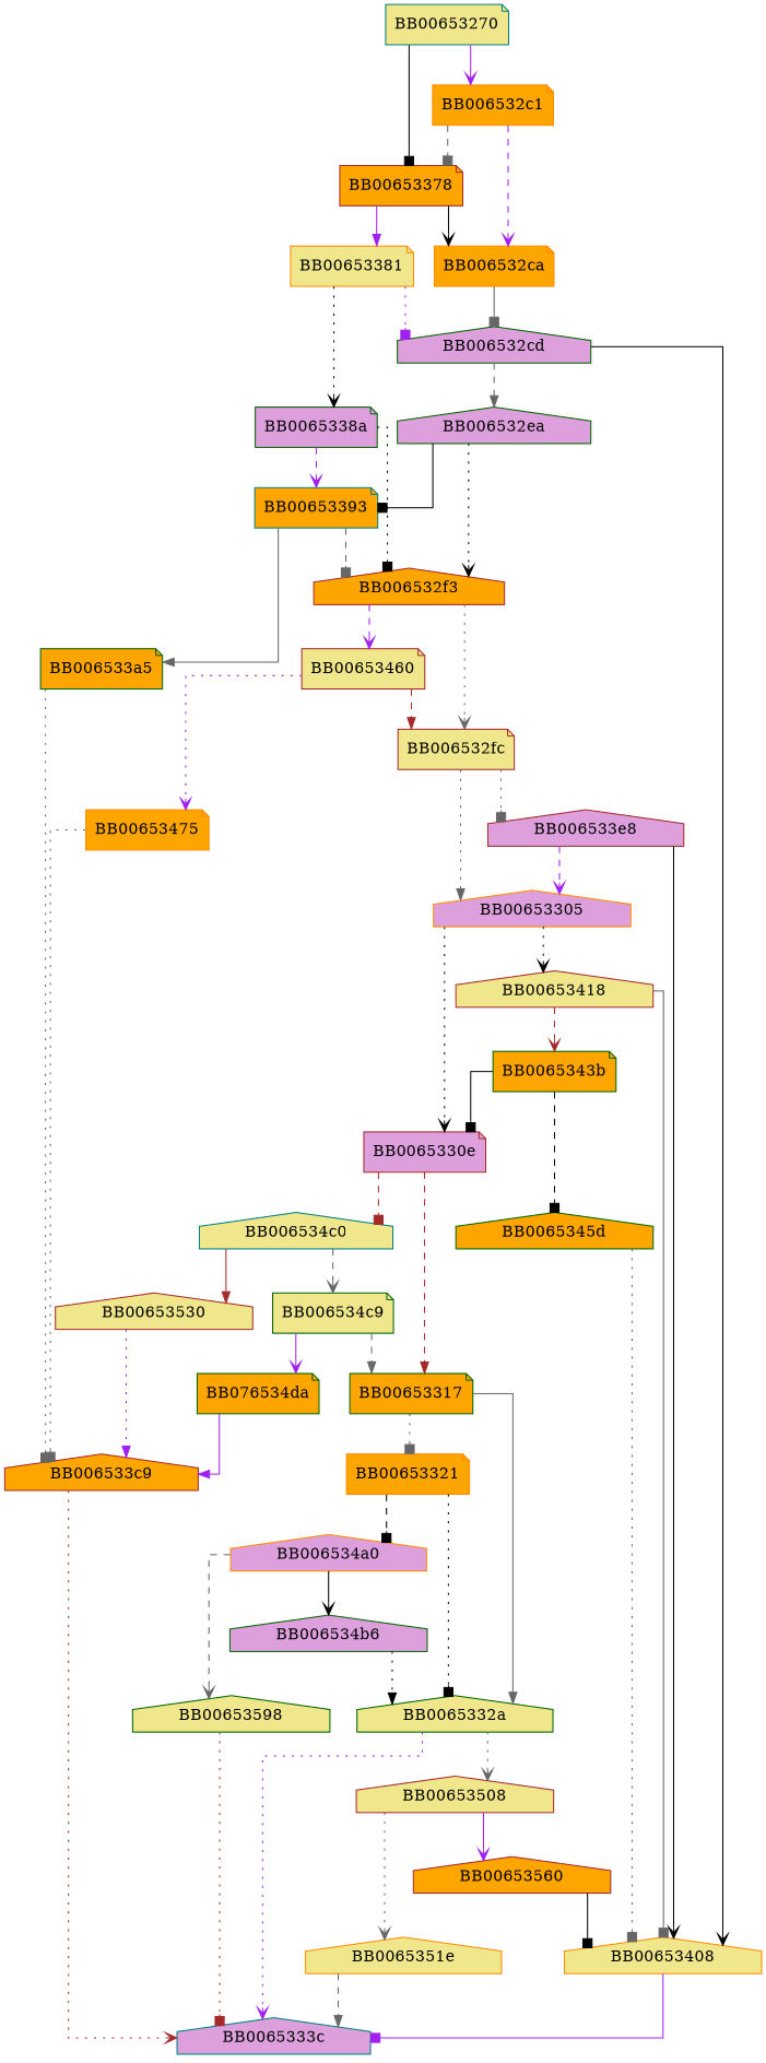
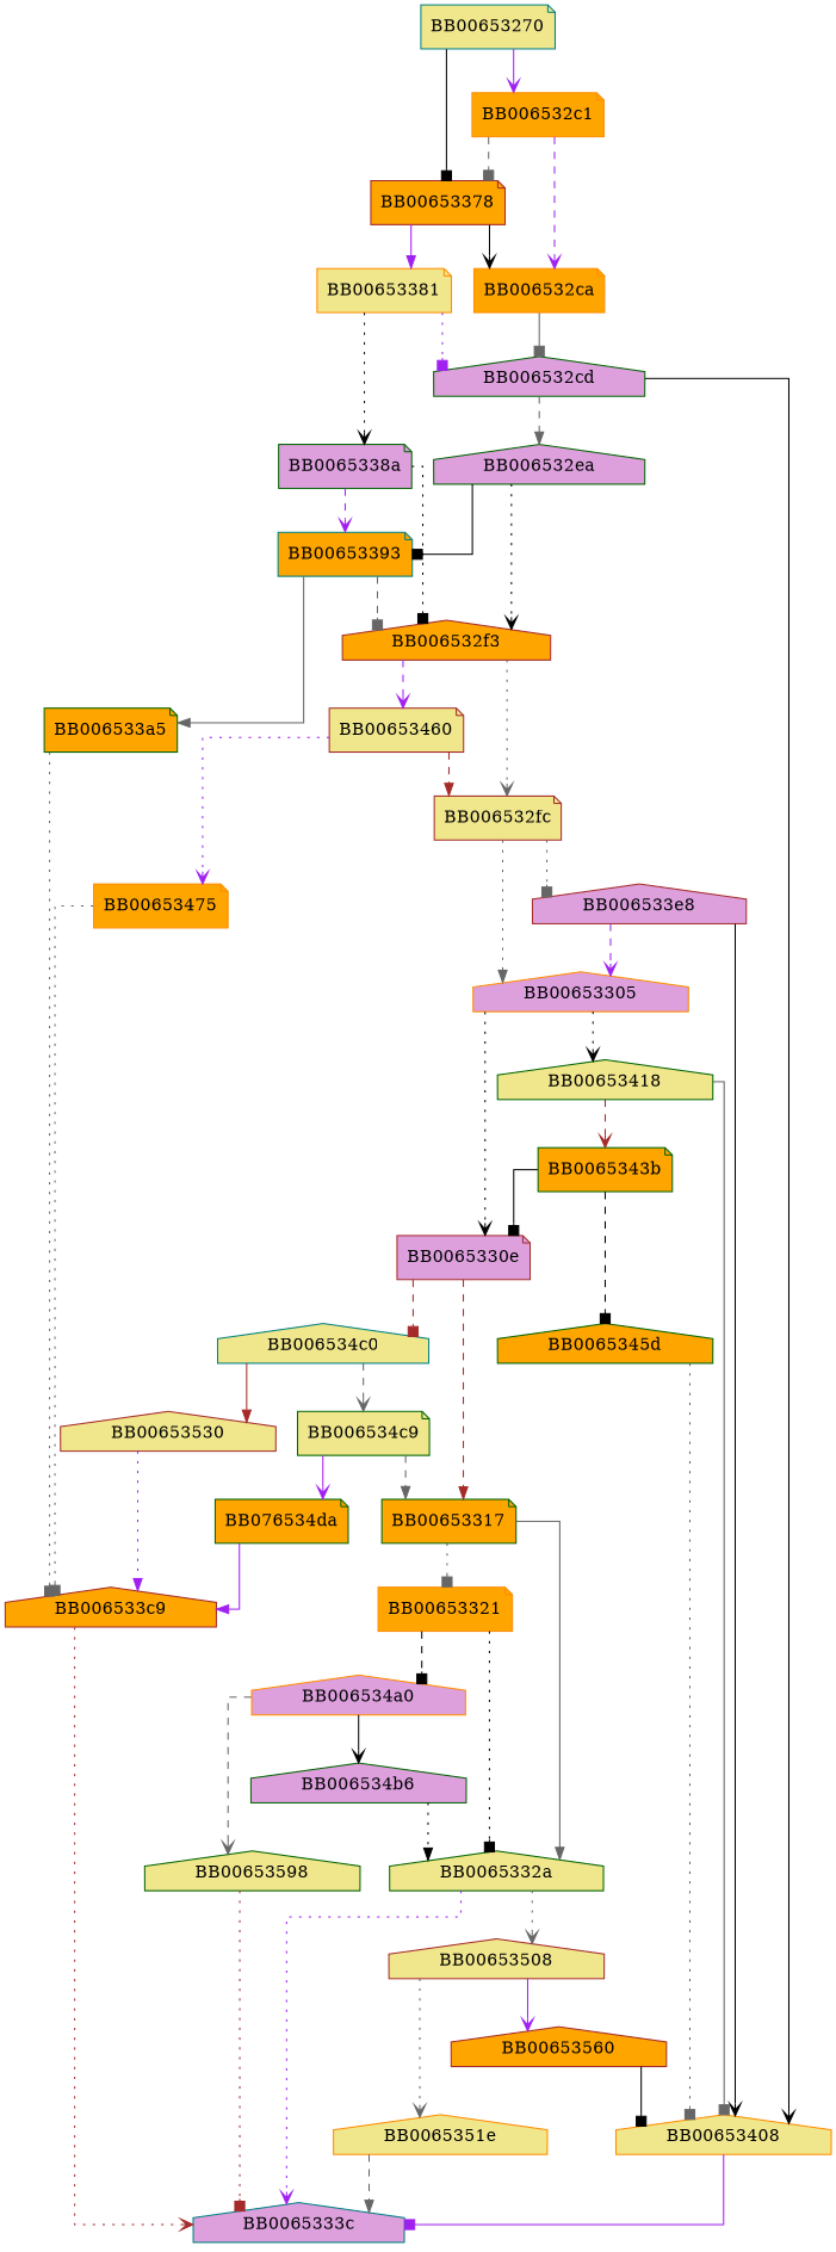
  digraph {
    splines=ortho
    node [color=darkgreen fillcolor=orange shape=house style=filled]
    edge [arrowhead=vee color=gray40 style=dotted]
    BB00653270 [color=teal fillcolor=khaki shape=note]
    BB00653378 [color=brown shape=note]
    BB006532c1 [color=darkorange shape=note]
    BB006532ca [color=darkorange shape=note]
    BB00653381 [color=darkorange fillcolor=khaki shape=note]
    BB006532cd [fillcolor=plum]
    BB0065338a [fillcolor=plum shape=note]
    BB00653408 [color=darkorange fillcolor=khaki]
    BB006532ea [fillcolor=plum]
    BB0065333c [color=teal fillcolor=plum]
    BB00653393 [color=teal shape=note]
    BB006532f3 [color=brown]
    BB006533a5 [shape=note]
    BB00653460 [color=brown fillcolor=khaki shape=note]
    BB006532fc [color=brown fillcolor=khaki shape=note]
    BB006533c9 [color=brown]
    BB00653475 [color=darkorange shape=note]
    BB006533e8 [color=brown fillcolor=plum]
    BB00653305 [color=darkorange fillcolor=plum]
-   BB00653418 [color=brown fillcolor=khaki]
+   BB00653418 [fillcolor=khaki]
    BB0065330e [color=brown fillcolor=plum shape=note]
    BB0065343b [shape=note]
    BB006534c0 [color=teal fillcolor=khaki]
    BB00653317 [shape=note]
    BB0065345d
    BB00653530 [color=brown fillcolor=khaki]
    BB006534c9 [fillcolor=khaki shape=note]
    BB0065332a [fillcolor=khaki]
    BB00653321 [color=darkorange shape=note]
    n30 [label=BB076534da shape=note]
    BB00653508 [color=brown fillcolor=khaki]
    BB006534a0 [color=darkorange fillcolor=plum]
    BB00653560 [color=brown]
    BB0065351e [color=darkorange fillcolor=khaki]
    BB00653598 [fillcolor=khaki]
    BB006534b6 [fillcolor=plum]
    BB00653270 -> BB00653378 [arrowhead=box color=black style=solid]
    BB00653270 -> BB006532c1 [color=purple style=solid]
    BB00653378 -> BB006532ca [color=black style=solid]
    BB00653378 -> BB00653381 [arrowhead=normal color=purple style=solid]
    BB006532c1 -> BB00653378 [arrowhead=box style=dashed]
    BB006532c1 -> BB006532ca [color=purple style=dashed]
    BB006532ca -> BB006532cd [arrowhead=box style=solid]
    BB00653381 -> BB006532cd [arrowhead=box color=purple]
    BB00653381 -> BB0065338a [color=black]
    BB006532cd -> BB00653408 [color=black style=solid]
    BB006532cd -> BB006532ea [arrowhead=normal style=dashed]
    BB0065338a -> BB00653393 [color=purple style=dashed]
    BB0065338a -> BB006532f3 [arrowhead=box color=black]
    BB00653408 -> BB0065333c [arrowhead=box color=purple style=solid]
    BB006532ea -> BB00653393 [arrowhead=box color=black style=solid]
    BB006532ea -> BB006532f3 [color=black]
    BB00653393 -> BB006532f3 [arrowhead=box style=dashed]
    BB00653393 -> BB006533a5 [arrowhead=normal style=solid]
    BB006532f3 -> BB00653460 [color=purple style=dashed]
    BB006532f3 -> BB006532fc
    BB006533a5 -> BB006533c9 [arrowhead=box]
    BB00653460 -> BB006532fc [arrowhead=normal color=brown style=dashed]
    BB00653460 -> BB00653475 [color=purple]
    BB006532fc -> BB006533e8 [arrowhead=box]
    BB006532fc -> BB00653305 [arrowhead=normal]
    BB006533c9 -> BB0065333c [color=brown]
    BB00653475 -> BB006533c9 [arrowhead=box]
    BB006533e8 -> BB00653408 [color=black style=solid]
    BB006533e8 -> BB00653305 [color=purple style=dashed]
    BB00653305 -> BB00653418 [color=black]
    BB00653305 -> BB0065330e [color=black]
    BB00653418 -> BB00653408 [arrowhead=box style=solid]
    BB00653418 -> BB0065343b [color=brown style=dashed]
    BB0065330e -> BB006534c0 [arrowhead=box color=brown style=dashed]
    BB0065330e -> BB00653317 [arrowhead=normal color=brown style=dashed]
    BB0065343b -> BB0065330e [arrowhead=box color=black style=solid]
    BB0065343b -> BB0065345d [arrowhead=box color=black style=dashed]
    BB006534c0 -> BB00653530 [arrowhead=normal color=brown style=solid]
    BB006534c0 -> BB006534c9 [style=dashed]
    BB00653317 -> BB0065332a [arrowhead=normal style=solid]
    BB00653317 -> BB00653321 [arrowhead=box]
    BB0065345d -> BB00653408 [arrowhead=box]
    BB00653530 -> BB006533c9 [arrowhead=normal color=purple]
    BB006534c9 -> BB00653317 [arrowhead=normal style=dashed]
    BB006534c9 -> n30 [color=purple style=solid]
    BB0065332a -> BB0065333c [color=purple]
    BB0065332a -> BB00653508
    BB00653321 -> BB0065332a [arrowhead=box color=black]
    BB00653321 -> BB006534a0 [arrowhead=box color=black style=dashed]
    n30 -> BB006533c9 [arrowhead=normal color=purple style=solid]
    BB00653508 -> BB00653560 [color=purple style=solid]
    BB00653508 -> BB0065351e
    BB006534a0 -> BB00653598 [style=dashed]
    BB006534a0 -> BB006534b6 [color=black style=solid]
    BB00653560 -> BB00653408 [arrowhead=box color=black style=solid]
    BB0065351e -> BB0065333c [arrowhead=normal style=dashed]
    BB00653598 -> BB0065333c [arrowhead=box color=brown]
    BB006534b6 -> BB0065332a [arrowhead=normal color=black]
  }
